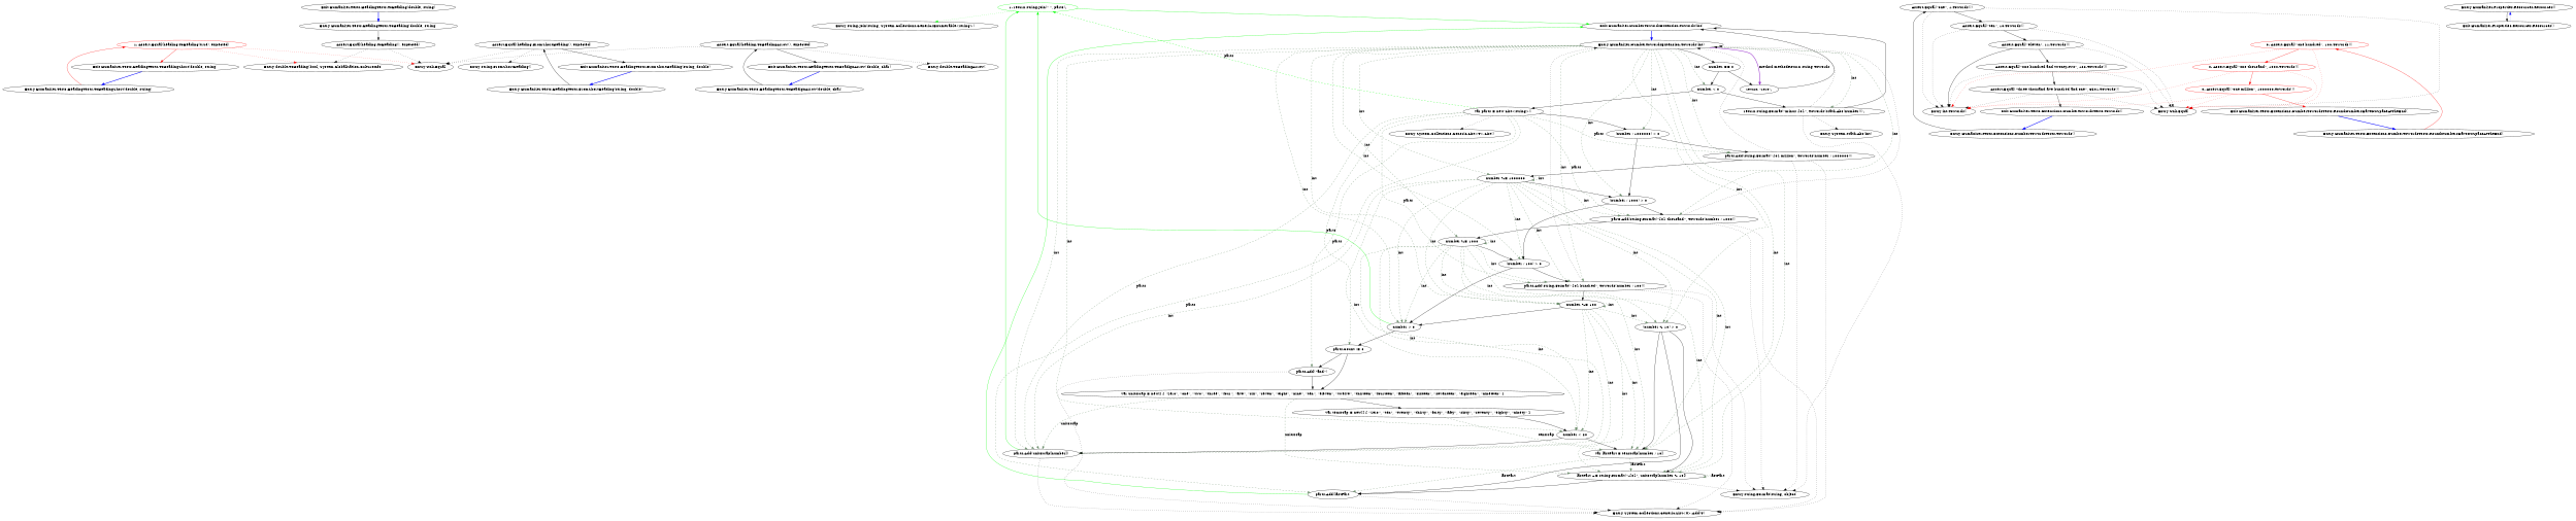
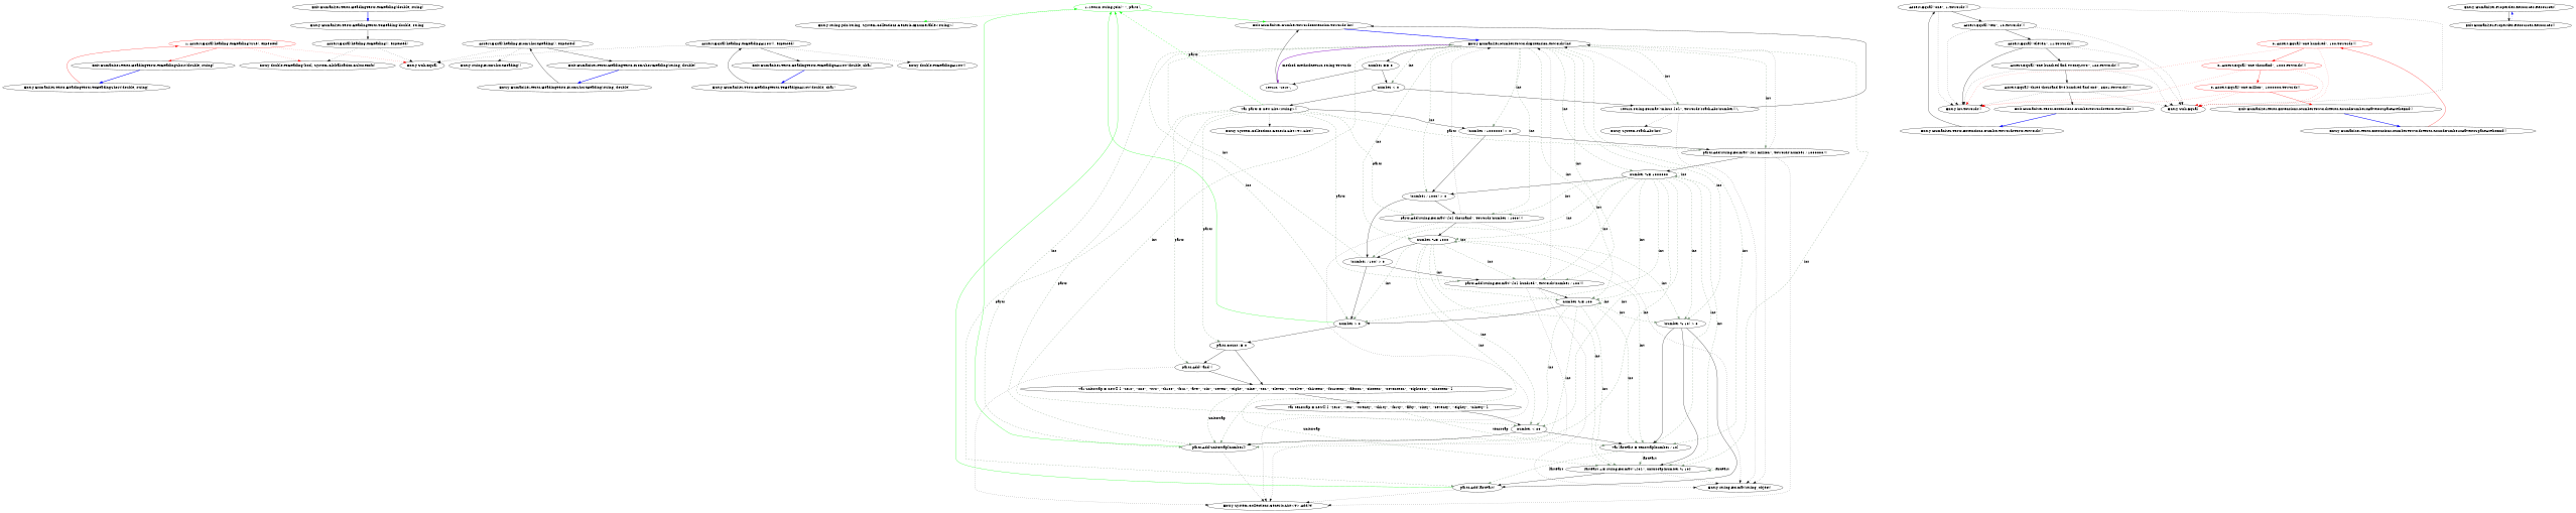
  digraph {
    node [cluster="Humanizer.NumberToWordsExtension.ToWords(int)" file="NumberToWordsExtension.cs" span="0-0"]
    edge [style=dashed]
    n1 [cluster="double.ToHeading(bool, System.Globalization.CultureInfo)" file="DateHumanizeExtensions.cs" label="Entry double.ToHeading(bool, System.Globalization.CultureInfo)" span="24-24"]
    n2 [cluster="string.FromShortHeading()" file="DateHumanizeExtensions.cs" label="Entry string.FromShortHeading()" span="51-51"]
    n3 [cluster="Humanizer.Tests.HeadingTests.ToHeadingShort(double, string)" file="DateHumanizeExtensions.cs" label="Entry Humanizer.Tests.HeadingTests.ToHeadingShort(double, string)" span="56-56"]
    n4 [cluster="Humanizer.Tests.HeadingTests.ToHeadingShort(double, string)" color=red community=0 file="DateHumanizeExtensions.cs" label="1: Assert.Equal(heading.ToHeading(true), expected)" span="57-57"]
    n5 [cluster="Humanizer.Tests.HeadingTests.ToHeadingShort(double, string)" file="DateHumanizeExtensions.cs" label="Exit Humanizer.Tests.HeadingTests.ToHeadingShort(double, string)" span="56-56"]
    n6 [cluster="Unk.Equal" file="DateHumanizeExtensions.cs" label="Entry Unk.Equal" span=""]
    n7 [cluster="Humanizer.Tests.HeadingTests.FromShortHeading(string, double)" file="DateHumanizeExtensions.cs" label="Entry Humanizer.Tests.HeadingTests.FromShortHeading(string, double)" span="97-97"]
    n8 [cluster="Humanizer.Tests.HeadingTests.FromShortHeading(string, double)" file="DateHumanizeExtensions.cs" label="Assert.Equal(heading.FromShortHeading(), expected)" span="98-98"]
    n9 [cluster="Humanizer.Tests.HeadingTests.FromShortHeading(string, double)" file="DateHumanizeExtensions.cs" label="Exit Humanizer.Tests.HeadingTests.FromShortHeading(string, double)" span="97-97"]
    n10 [cluster="Humanizer.Tests.HeadingTests.ToHeadignArrow(double, char)" file="DateHumanizeExtensions.cs" label="Entry Humanizer.Tests.HeadingTests.ToHeadignArrow(double, char)" span="149-149"]
    n11 [cluster="Humanizer.Tests.HeadingTests.ToHeadignArrow(double, char)" file="DateHumanizeExtensions.cs" label="Assert.Equal(heading.ToHeadingArrow(), expected)" span="150-150"]
    n12 [cluster="Humanizer.Tests.HeadingTests.ToHeadignArrow(double, char)" file="DateHumanizeExtensions.cs" label="Exit Humanizer.Tests.HeadingTests.ToHeadignArrow(double, char)" span="149-149"]
    n13 [cluster="double.ToHeadingArrow()" file="DateHumanizeExtensions.cs" label="Entry double.ToHeadingArrow()" span="41-41"]
    n14 [cluster="Humanizer.Tests.HeadingTests.ToHeading(double, string)" file="DateHumanizeExtensions.cs" label="Entry Humanizer.Tests.HeadingTests.ToHeading(double, string)" span="77-77"]
    n15 [cluster="Humanizer.Tests.HeadingTests.ToHeading(double, string)" file="DateHumanizeExtensions.cs" label="Assert.Equal(heading.ToHeading(), expected)" span="78-78"]
    n16 [cluster="Humanizer.Tests.HeadingTests.ToHeading(double, string)" file="DateHumanizeExtensions.cs" label="Exit Humanizer.Tests.HeadingTests.ToHeading(double, string)" span="77-77"]
    n17 [cluster="string.Join(string, System.Collections.Generic.IEnumerable<string>)" label="Entry string.Join(string, System.Collections.Generic.IEnumerable<string>)"]
    n18 [cluster="System.Math.Abs(int)" label="Entry System.Math.Abs(int)"]
    n19 [cluster="System.Collections.Generic.List<T>.List()" label="Entry System.Collections.Generic.List<T>.List()"]
    n20 [cluster="System.Collections.Generic.List<T>.Add(T)" label="Entry System.Collections.Generic.List<T>.Add(T)"]
    n21 [label="Entry Humanizer.NumberToWordsExtension.ToWords(int)" span="13-13"]
    n22 [label="number > 0" span="41-41"]
    n23 [label="parts.Add(unitsMap[number])" span="50-50"]
    n24 [label="number %= 1000000" span="26-26"]
    n25 [label="number %= 1000" span="32-32"]
    n26 [label="(number / 100) > 0" span="35-35"]
    n27 [label="number %= 100" span="38-38"]
    n28 [label="number < 20" span="49-49"]
    n29 [label="number < 0" span="18-18"]
    n30 [label="(number / 1000000) > 0" span="23-23"]
    n31 [label="parts.Add(string.Format(''{0} million'', ToWords(number / 1000000)))" span="25-25"]
    n32 [label="parts.Add(string.Format(''{0} thousand'', ToWords(number / 1000)))" span="31-31"]
    n33 [label="parts.Add(string.Format(''{0} hundred'', ToWords(number / 100)))" span="37-37"]
    n34 [label="var lastPart = tensMap[number / 10]" span="53-53"]
    n35 [label="(number % 10) > 0" span="54-54"]
    n36 [label="lastPart += string.Format(''-{0}'', unitsMap[number % 10])" span="55-55"]
    n37 [label="return string.Format(''minus {0}'', ToWords(Math.Abs(number)));" span="19-19"]
    n38 [label="return ''zero'';" span="16-16"]
    n39 [label="number == 0" span="15-15"]
    n40 [label="(number / 1000) > 0" span="29-29"]
    n41 [color=green community=0 label="1: return string.Join('' '', parts);" span="60-60"]
    n42 [label="parts.Count != 0" span="43-43"]
    n43 [label="var parts = new List<string>()" span="21-21"]
    n44 [cluster="string.Format(string, object)" label="Entry string.Format(string, object)"]
    n45 [label="parts.Add(lastPart)" span="56-56"]
    n46 [label="Exit Humanizer.NumberToWordsExtension.ToWords(int)" span="13-13"]
    n47 [label="parts.Add(''and'')" span="44-44"]
    n48 [label="var unitsMap = new[] { ''zero'', ''one'', ''two'', ''three'', ''four'', ''five'', ''six'', ''seven'', ''eight'', ''nine'', ''ten'', ''eleven'', ''twelve'', ''thirteen'', ''fourteen'', ''fifteen'', ''sixteen'', ''seventeen'', ''eighteen'', ''nineteen'' }" span="46-46"]
    n49 [label="var tensMap = new[] { ''zero'', ''ten'', ''twenty'', ''thirty'', ''forty'', ''fifty'', ''sixty'', ''seventy'', ''eighty'', ''ninety'' }" span="47-47"]
    n50 [cluster="Unk.Equal" file="NumberToWordsTests.cs" label="Entry Unk.Equal" span=""]
    n51 [cluster="int.ToWords()" file="NumberToWordsTests.cs" label="Entry int.ToWords()" span="14-14"]
    n52 [cluster="Humanizer.Tests.Extensions.NumberToWordsTests.ToWords()" file="NumberToWordsTests.cs" label="Entry Humanizer.Tests.Extensions.NumberToWordsTests.ToWords()" span="6-6"]
    n53 [cluster="Humanizer.Tests.Extensions.NumberToWordsTests.ToWords()" file="NumberToWordsTests.cs" label="Assert.Equal(''one'', 1.ToWords())" span="8-8"]
    n54 [cluster="Humanizer.Tests.Extensions.NumberToWordsTests.ToWords()" file="NumberToWordsTests.cs" label="Assert.Equal(''ten'', 10.ToWords())" span="9-9"]
    n55 [cluster="Humanizer.Tests.Extensions.NumberToWordsTests.ToWords()" file="NumberToWordsTests.cs" label="Assert.Equal(''eleven'', 11.ToWords())" span="10-10"]
    n56 [cluster="Humanizer.Tests.Extensions.NumberToWordsTests.ToWords()" file="NumberToWordsTests.cs" label="Assert.Equal(''one hundred and twenty-two'', 122.ToWords())" span="11-11"]
    n57 [cluster="Humanizer.Tests.Extensions.NumberToWordsTests.ToWords()" file="NumberToWordsTests.cs" label="Assert.Equal(''three thousand five hundred and one'', 3501.ToWords())" span="12-12"]
    n58 [cluster="Humanizer.Tests.Extensions.NumberToWordsTests.ToWords()" file="NumberToWordsTests.cs" label="Exit Humanizer.Tests.Extensions.NumberToWordsTests.ToWords()" span="6-6"]
    n59 [cluster="Humanizer.Tests.Extensions.NumberToWordsTests.RoundNumbersHaveNoSpaceAtTheEnd()" file="NumberToWordsTests.cs" label="Entry Humanizer.Tests.Extensions.NumberToWordsTests.RoundNumbersHaveNoSpaceAtTheEnd()" span="16-16"]
    n60 [cluster="Humanizer.Tests.Extensions.NumberToWordsTests.RoundNumbersHaveNoSpaceAtTheEnd()" color=red community=0 file="NumberToWordsTests.cs" label="0: Assert.Equal(''one hundred'', 100.ToWords())" span="18-18"]
    n61 [cluster="Humanizer.Tests.Extensions.NumberToWordsTests.RoundNumbersHaveNoSpaceAtTheEnd()" color=red community=0 file="NumberToWordsTests.cs" label="0: Assert.Equal(''one thousand'', 1000.ToWords())" span="19-19"]
    n62 [cluster="Humanizer.Tests.Extensions.NumberToWordsTests.RoundNumbersHaveNoSpaceAtTheEnd()" color=red community=0 file="NumberToWordsTests.cs" label="0: Assert.Equal(''one million'', 1000000.ToWords())" span="20-20"]
    n63 [cluster="Humanizer.Tests.Extensions.NumberToWordsTests.RoundNumbersHaveNoSpaceAtTheEnd()" file="NumberToWordsTests.cs" label="Exit Humanizer.Tests.Extensions.NumberToWordsTests.RoundNumbersHaveNoSpaceAtTheEnd()" span="16-16"]
    n64 [cluster="Humanizer.Properties.Resources.Resources()" file="Resources.Designer.cs" label="Entry Humanizer.Properties.Resources.Resources()" span="31-31"]
    n65 [cluster="Humanizer.Properties.Resources.Resources()" file="Resources.Designer.cs" label="Exit Humanizer.Properties.Resources.Resources()" span="31-31"]
    n3 -> n4 [color=red style=solid]
    n4 -> n1 [color=red style=dotted]
    n4 -> n5 [color=red style=solid]
    n4 -> n6 [color=red style=dotted]
    n5 -> n3 [color=blue style=bold]
    n7 -> n8 [style=solid]
    n8 -> n2 [style=dotted]
    n8 -> n6 [style=dotted]
    n8 -> n9 [style=solid]
    n9 -> n7 [color=blue style=bold]
    n10 -> n11 [style=solid]
    n11 -> n6 [style=dotted]
    n11 -> n12 [style=solid]
    n11 -> n13 [style=dotted]
    n12 -> n10 [color=blue style=bold]
    n14 -> n15 [style=solid]
    n15 -> n1 [style=dotted]
    n15 -> n6 [style=dotted]
    n16 -> n14 [color=blue style=bold]
    n21 -> n22 [color=darkseagreen4 label=int]
    n21 -> n23 [color=darkseagreen4 label=int]
    n21 -> n24 [color=darkseagreen4 label=int]
    n21 -> n25 [color=darkseagreen4 label=int]
-   n21 -> n26 [color=darkseagreen4 label=int]
+   n26 -> n21 [color=darkseagreen4 label=int]
    n21 -> n27 [color=darkseagreen4 label=int]
    n21 -> n28 [color=darkseagreen4 label=int]
    n21 -> n29 [color=darkseagreen4 label=int]
    n21 -> n30 [color=darkseagreen4 label=int]
    n21 -> n31 [color=darkseagreen4 label=int]
    n21 -> n32 [color=darkseagreen4 label=int]
    n21 -> n33 [color=darkseagreen4 label=int]
    n21 -> n34 [color=darkseagreen4 label=int]
    n21 -> n35 [color=darkseagreen4 label=int]
    n21 -> n36 [color=darkseagreen4 label=int]
    n21 -> n37 [color=darkseagreen4 label=int]
    n21 -> n38 [color=darkorchid label="method methodReturn string ToWords" style=bold]
    n21 -> n39 [style=solid]
    n21 -> n40 [color=darkseagreen4 label=int]
    n22 -> n41 [color=green style=solid]
    n22 -> n42 [style=solid]
    n23 -> n20 [style=dotted]
    n23 -> n41 [color=green style=solid]
    n24 -> n22 [color=darkseagreen4 label=int]
    n24 -> n23 [color=darkseagreen4 label=int]
    n24 -> n24 [color=darkseagreen4 label=int]
+   n24 -> n25 [color=darkseagreen4 label=int]
    n24 -> n26 [color=darkseagreen4 label=int]
    n24 -> n27 [color=darkseagreen4 label=int]
    n24 -> n28 [color=darkseagreen4 label=int]
    n24 -> n32 [color=darkseagreen4 label=int]
    n24 -> n33 [color=darkseagreen4 label=int]
    n24 -> n34 [color=darkseagreen4 label=int]
    n24 -> n35 [color=darkseagreen4 label=int]
    n24 -> n36 [color=darkseagreen4 label=int]
    n24 -> n40 [style=solid]
    n25 -> n22 [color=darkseagreen4 label=int]
    n25 -> n23 [color=darkseagreen4 label=int]
    n25 -> n25 [color=darkseagreen4 label=int]
    n25 -> n26 [style=solid]
    n25 -> n27 [color=darkseagreen4 label=int]
    n25 -> n28 [color=darkseagreen4 label=int]
    n25 -> n33 [color=darkseagreen4 label=int]
    n25 -> n34 [color=darkseagreen4 label=int]
    n25 -> n35 [color=darkseagreen4 label=int]
    n25 -> n36 [color=darkseagreen4 label=int]
    n26 -> n22 [style=solid]
    n26 -> n33 [style=solid]
    n27 -> n22 [style=solid]
    n27 -> n23 [color=darkseagreen4 label=int]
    n27 -> n27 [color=darkseagreen4 label=int]
    n27 -> n28 [color=darkseagreen4 label=int]
    n27 -> n34 [color=darkseagreen4 label=int]
    n27 -> n35 [color=darkseagreen4 label=int]
    n27 -> n36 [color=darkseagreen4 label=int]
    n28 -> n23 [style=solid]
    n28 -> n34 [style=solid]
    n29 -> n37 [style=solid]
    n29 -> n43 [style=solid]
    n30 -> n31 [style=solid]
    n30 -> n40 [style=solid]
    n31 -> n20 [style=dotted]
    n31 -> n21 [style=dotted]
    n31 -> n24 [style=solid]
    n31 -> n44 [style=dotted]
    n32 -> n20 [style=dotted]
    n32 -> n21 [style=dotted]
    n32 -> n25 [style=solid]
    n32 -> n44 [style=dotted]
    n33 -> n20 [style=dotted]
    n33 -> n21 [style=dotted]
    n33 -> n27 [style=solid]
    n33 -> n44 [style=dotted]
    n34 -> n36 [color=darkseagreen4 label=lastPart]
    n34 -> n45 [color=darkseagreen4 label=lastPart]
    n35 -> n34 [style=solid]
    n35 -> n36 [style=solid]
    n35 -> n45 [style=solid]
    n36 -> n36 [color=darkseagreen4 label=lastPart]
    n36 -> n44 [style=dotted]
    n36 -> n45 [style=solid]
    n37 -> n18 [style=dotted]
    n37 -> n21 [style=dotted]
    n37 -> n44 [style=dotted]
    n37 -> n46 [style=solid]
    n38 -> n46 [style=solid]
    n39 -> n29 [style=solid]
    n39 -> n38 [style=solid]
    n40 -> n26 [style=solid]
    n40 -> n32 [style=solid]
    n41 -> n17 [color=green style=dotted]
    n41 -> n46 [color=green style=solid]
    n42 -> n47 [style=solid]
    n42 -> n48 [style=solid]
    n43 -> n19 [style=dotted]
    n43 -> n23 [color=darkseagreen4 label=parts]
    n43 -> n30 [style=solid]
    n43 -> n31 [color=darkseagreen4 label=parts]
    n43 -> n32 [color=darkseagreen4 label=parts]
    n43 -> n33 [color=darkseagreen4 label=parts]
    n43 -> n41 [color=green label=parts]
    n43 -> n42 [color=darkseagreen4 label=parts]
    n43 -> n45 [color=darkseagreen4 label=parts]
    n43 -> n47 [color=darkseagreen4 label=parts]
    n45 -> n20 [style=dotted]
-   n45 -> n46 [color=green style=solid]
+   n45 -> n41 [color=green style=solid]
    n46 -> n21 [color=blue style=bold]
    n47 -> n20 [style=dotted]
    n47 -> n48 [style=solid]
    n48 -> n23 [color=darkseagreen4 label=unitsMap]
    n48 -> n36 [color=darkseagreen4 label=unitsMap]
    n48 -> n49 [style=solid]
    n49 -> n28 [style=solid]
    n49 -> n34 [color=darkseagreen4 label=tensMap]
    n52 -> n53 [style=solid]
    n53 -> n50 [style=dotted]
    n53 -> n51 [style=dotted]
    n53 -> n54 [style=solid]
    n54 -> n50 [style=dotted]
    n54 -> n51 [style=dotted]
    n54 -> n55 [style=solid]
    n55 -> n50 [style=dotted]
    n55 -> n51 [style=solid]
    n55 -> n56 [style=solid]
    n56 -> n50 [style=dotted]
    n56 -> n51 [style=dotted]
    n56 -> n57 [style=solid]
    n57 -> n50 [style=dotted]
    n57 -> n51 [style=dotted]
    n57 -> n58 [style=solid]
    n58 -> n52 [color=blue style=bold]
    n59 -> n60 [color=red style=solid]
    n60 -> n50 [color=red style=dotted]
    n60 -> n51 [color=red style=dotted]
    n60 -> n61 [color=red style=solid]
    n61 -> n50 [color=red style=dotted]
    n61 -> n51 [color=red style=dotted]
    n61 -> n62 [color=red style=solid]
    n62 -> n50 [color=red style=dotted]
    n62 -> n51 [color=red style=dotted]
    n62 -> n63 [color=red style=solid]
    n63 -> n59 [color=blue style=bold]
    n64 -> n65 [style=solid]
    n65 -> n64 [color=blue style=dotted]
  }
